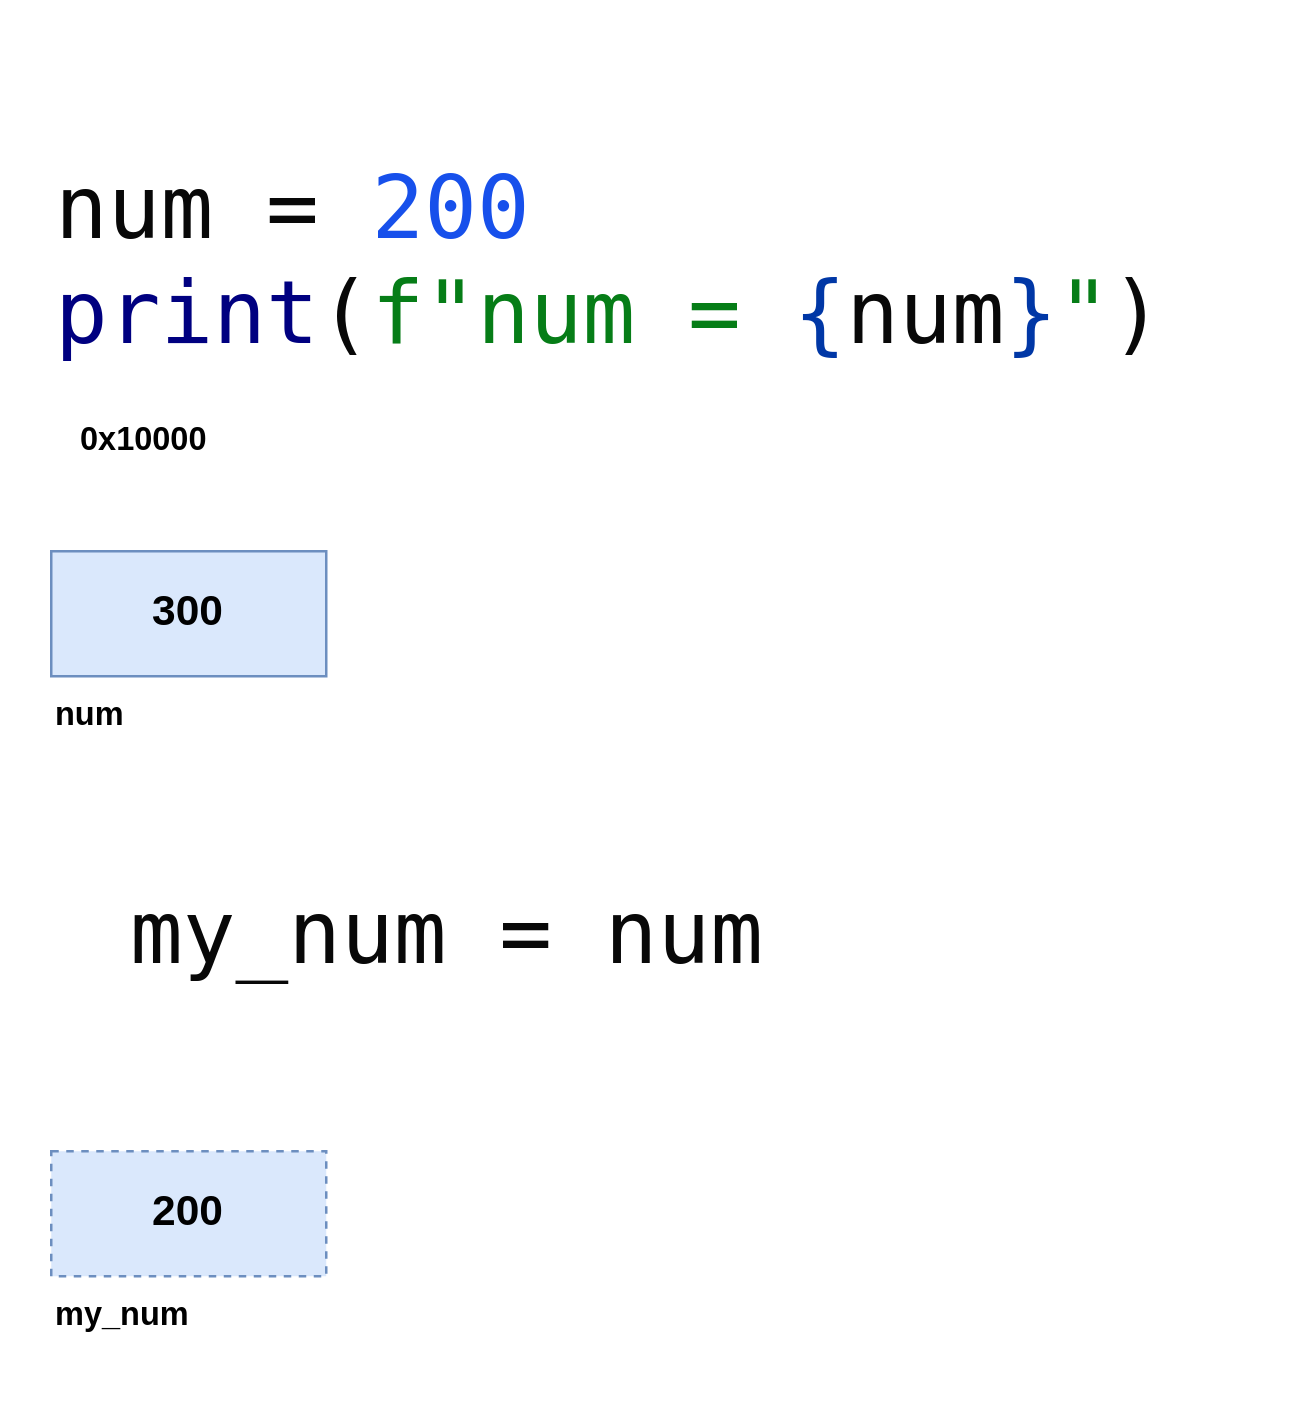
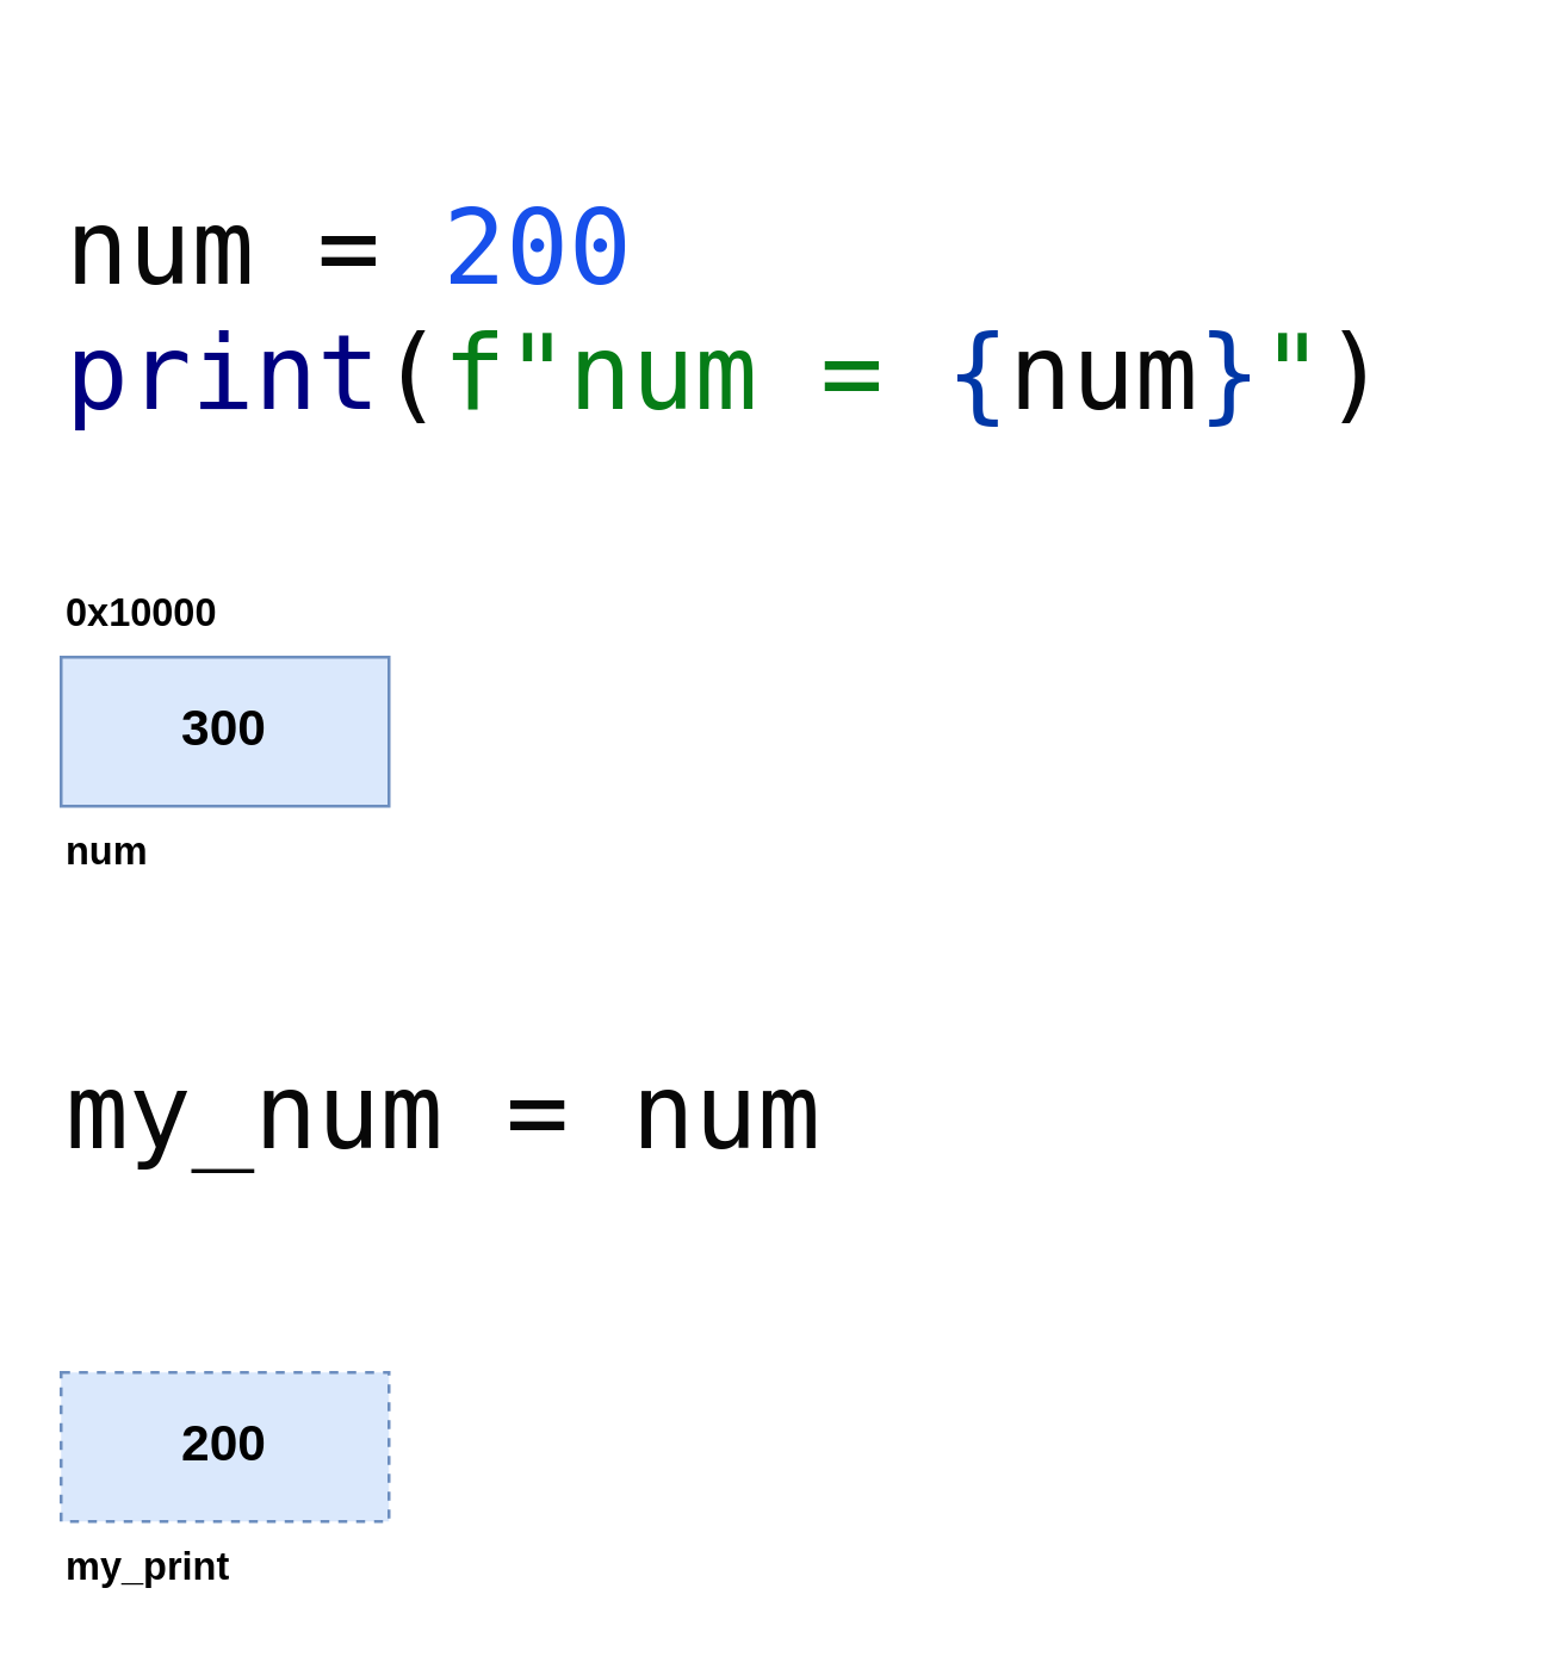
  <mxCell id="0" />
  <mxCell id="1" parent="0" />
  <mxCell id="2" value="&lt;div style=&quot;background-color:#ffffff;color:#080808&quot;&gt;&lt;pre style=&quot;font-family:'JetBrains Mono',monospace;font-size:26.3pt;&quot;&gt;num = &lt;span style=&quot;color:#1750eb;&quot;&gt;200&lt;br&gt;&lt;/span&gt;&lt;span style=&quot;color:#000080;&quot;&gt;print&lt;/span&gt;(&lt;span style=&quot;color:#067d17;&quot;&gt;f&quot;num = &lt;/span&gt;&lt;span style=&quot;color:#0037a6;&quot;&gt;{&lt;/span&gt;num&lt;span style=&quot;color:#0037a6;&quot;&gt;}&lt;/span&gt;&lt;span style=&quot;color:#067d17;&quot;&gt;&quot;&lt;/span&gt;)&lt;/pre&gt;&lt;/div&gt;" style="text;whiteSpace=wrap;html=1;" vertex="1" parent="1"><mxGeometry x="20" y="20" width="480" height="130" as="geometry" /></mxCell>
  <mxCell id="3" value="300" style="rounded=0;whiteSpace=wrap;html=1;fontStyle=1;fontSize=17;fillColor=#dae8fc;strokeColor=#6c8ebf;" vertex="1" parent="1"><mxGeometry x="20" y="220" width="110" height="50" as="geometry" /></mxCell>
- <mxCell id="4" value="0x10000" style="text;html=1;strokeColor=none;fillColor=none;align=left;verticalAlign=middle;whiteSpace=wrap;rounded=0;fontStyle=1;fontSize=13;" vertex="1" parent="1"><mxGeometry x="30" y="160" width="110" height="30" as="geometry" /></mxCell>
+ <mxCell id="4" value="0x10000" style="text;html=1;strokeColor=none;fillColor=none;align=left;verticalAlign=middle;whiteSpace=wrap;rounded=0;fontStyle=1;fontSize=13;" vertex="1" parent="1"><mxGeometry x="20" y="190" width="110" height="30" as="geometry" /></mxCell>
  <mxCell id="5" value="num" style="text;html=1;strokeColor=none;fillColor=none;align=left;verticalAlign=middle;whiteSpace=wrap;rounded=0;fontStyle=1;fontSize=13;" vertex="1" parent="1"><mxGeometry x="20" y="270" width="110" height="30" as="geometry" /></mxCell>
- <mxCell id="6" value="&lt;div style=&quot;background-color:#ffffff;color:#080808&quot;&gt;&lt;pre style=&quot;font-family:'JetBrains Mono',monospace;font-size:26.3pt;&quot;&gt;my_num = num&lt;/pre&gt;&lt;/div&gt;" style="text;whiteSpace=wrap;html=1;" vertex="1" parent="1"><mxGeometry x="50" y="310" width="290" height="100" as="geometry" /></mxCell>
+ <mxCell id="6" value="&lt;div style=&quot;background-color:#ffffff;color:#080808&quot;&gt;&lt;pre style=&quot;font-family:'JetBrains Mono',monospace;font-size:26.3pt;&quot;&gt;my_num = num&lt;/pre&gt;&lt;/div&gt;" style="text;whiteSpace=wrap;html=1;" vertex="1" parent="1"><mxGeometry x="20" y="310" width="290" height="100" as="geometry" /></mxCell>
  <mxCell id="7" value="200" style="rounded=0;whiteSpace=wrap;html=1;fontStyle=1;fontSize=17;fillColor=#dae8fc;strokeColor=#6c8ebf;dashed=1;" vertex="1" parent="1"><mxGeometry x="20" y="460" width="110" height="50" as="geometry" /></mxCell>
- <mxCell id="8" value="my_num" style="text;html=1;strokeColor=none;fillColor=none;align=left;verticalAlign=middle;whiteSpace=wrap;rounded=0;fontStyle=1;fontSize=13;" vertex="1" parent="1"><mxGeometry x="20" y="510" width="110" height="30" as="geometry" /></mxCell>
+ <mxCell id="8" value="my_print" style="text;html=1;strokeColor=none;fillColor=none;align=left;verticalAlign=middle;whiteSpace=wrap;rounded=0;fontStyle=1;fontSize=13;" vertex="1" parent="1"><mxGeometry x="20" y="510" width="110" height="30" as="geometry" /></mxCell>
